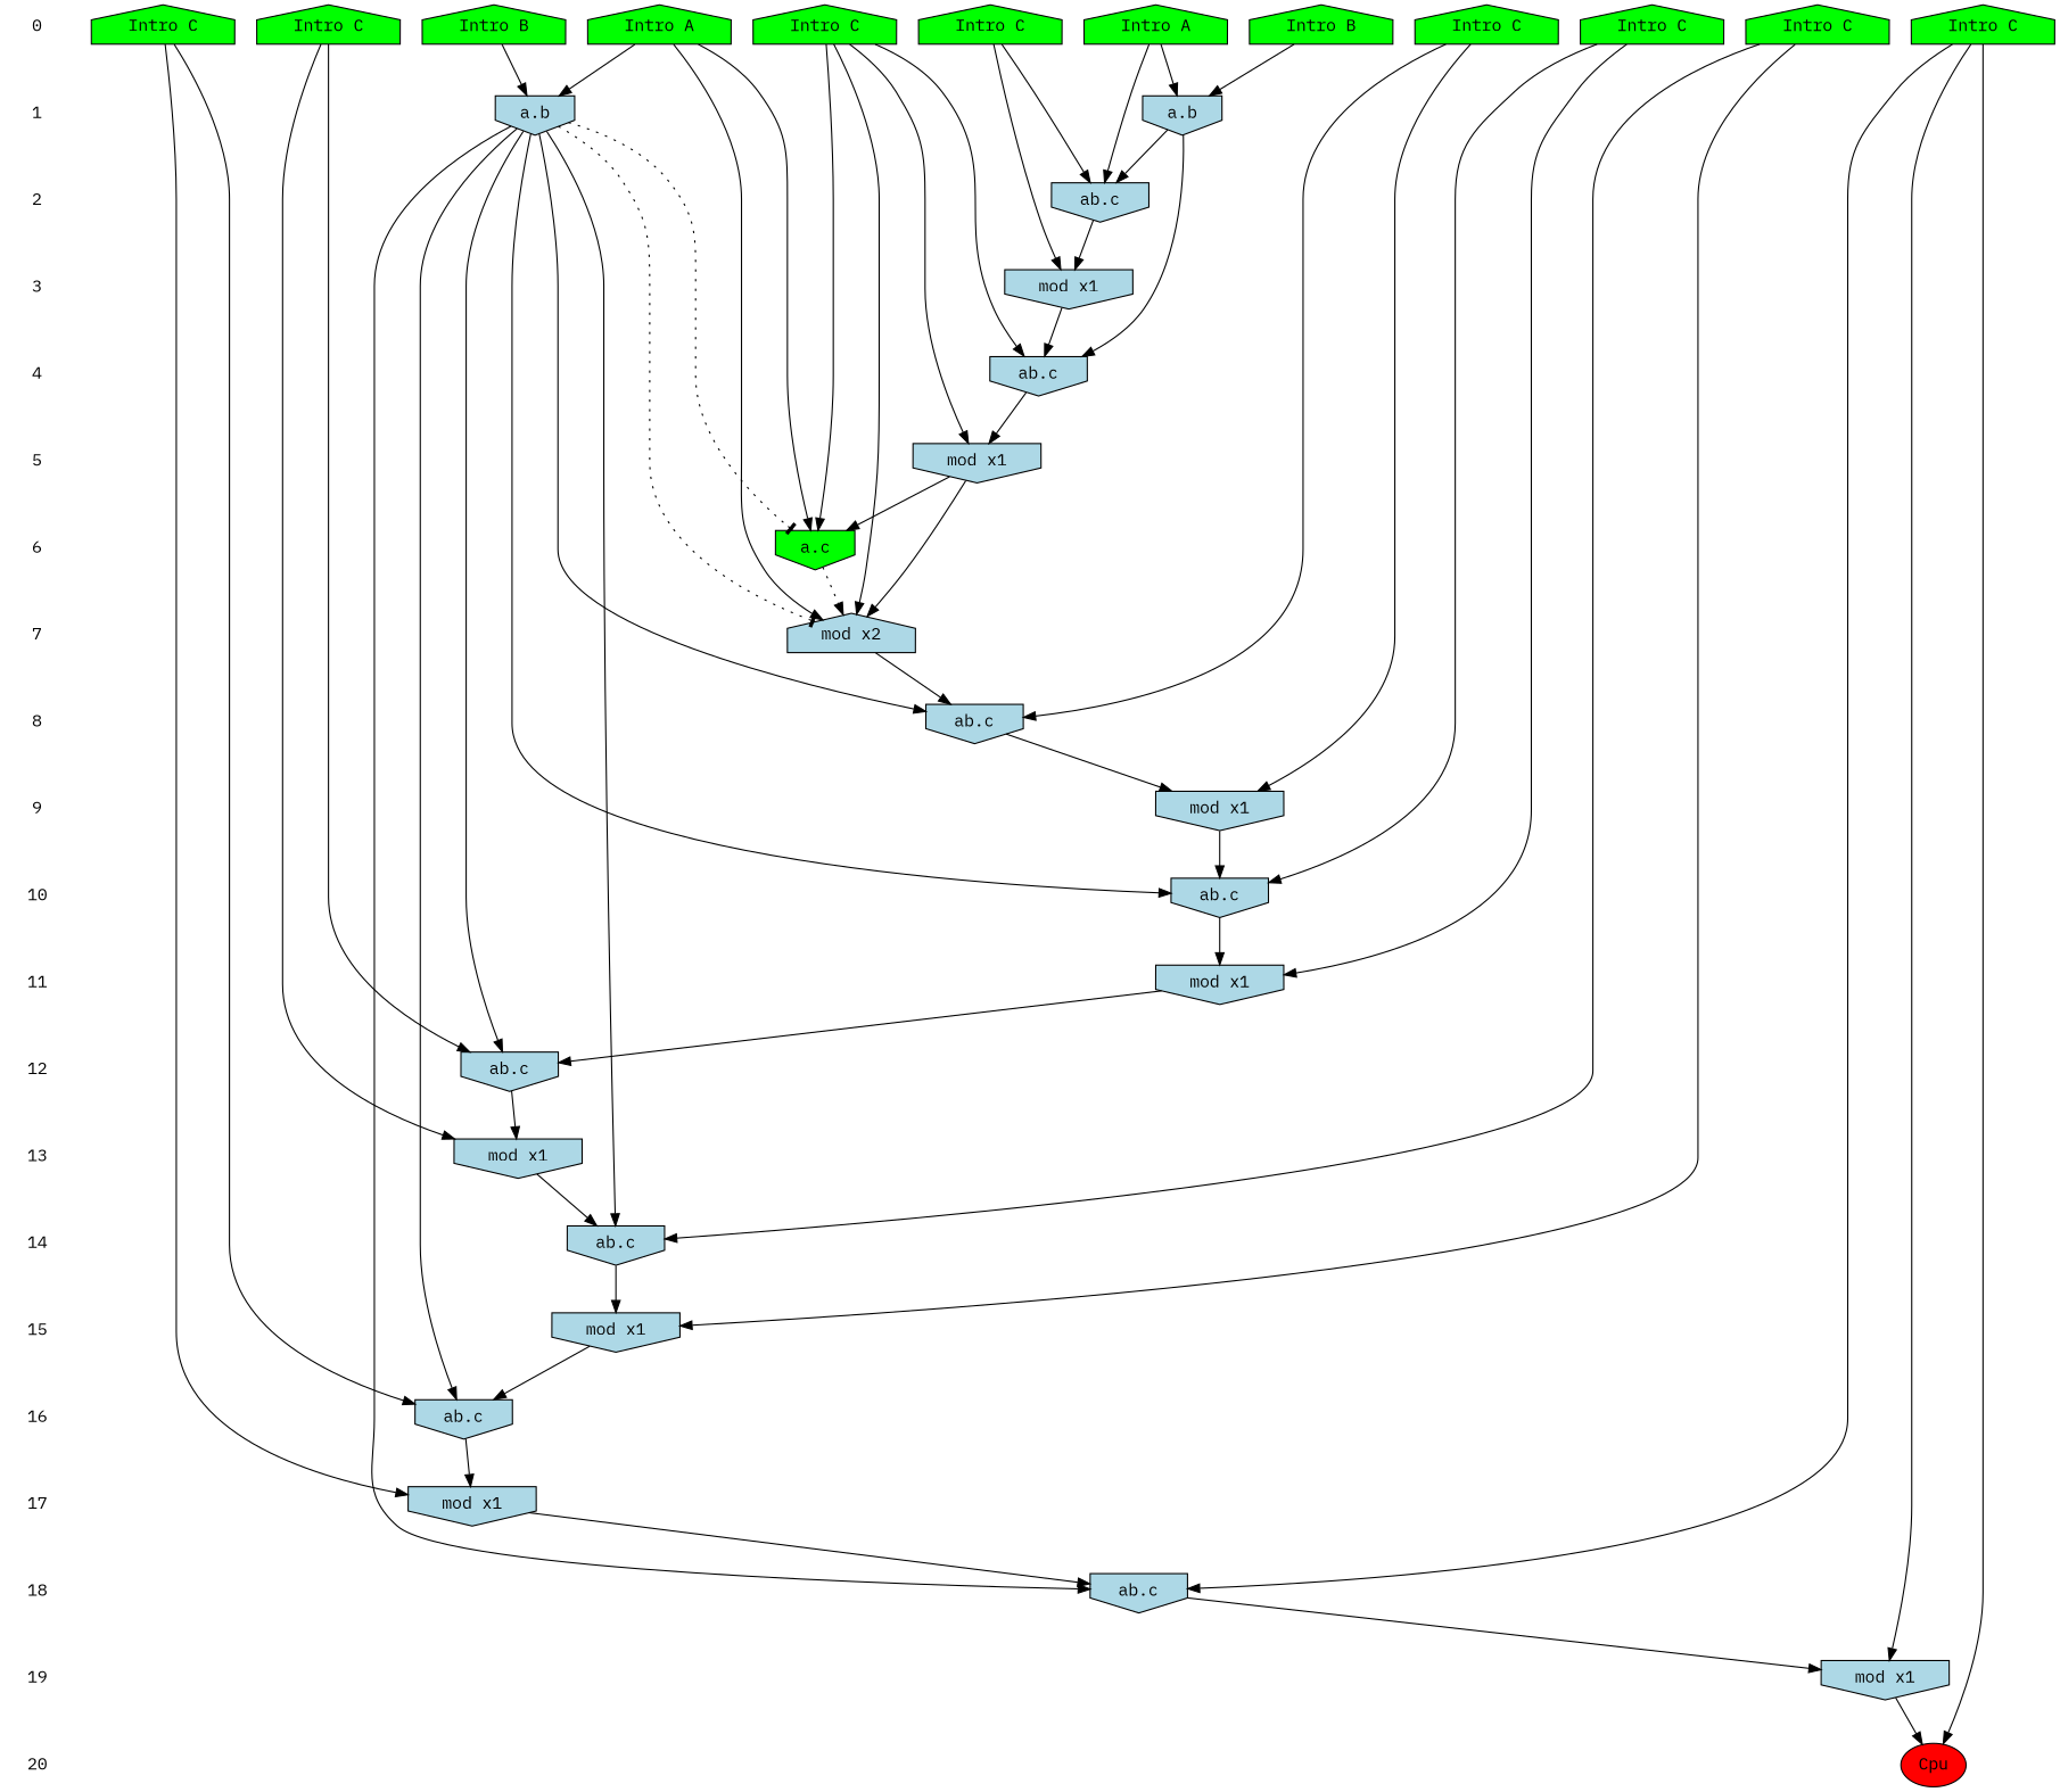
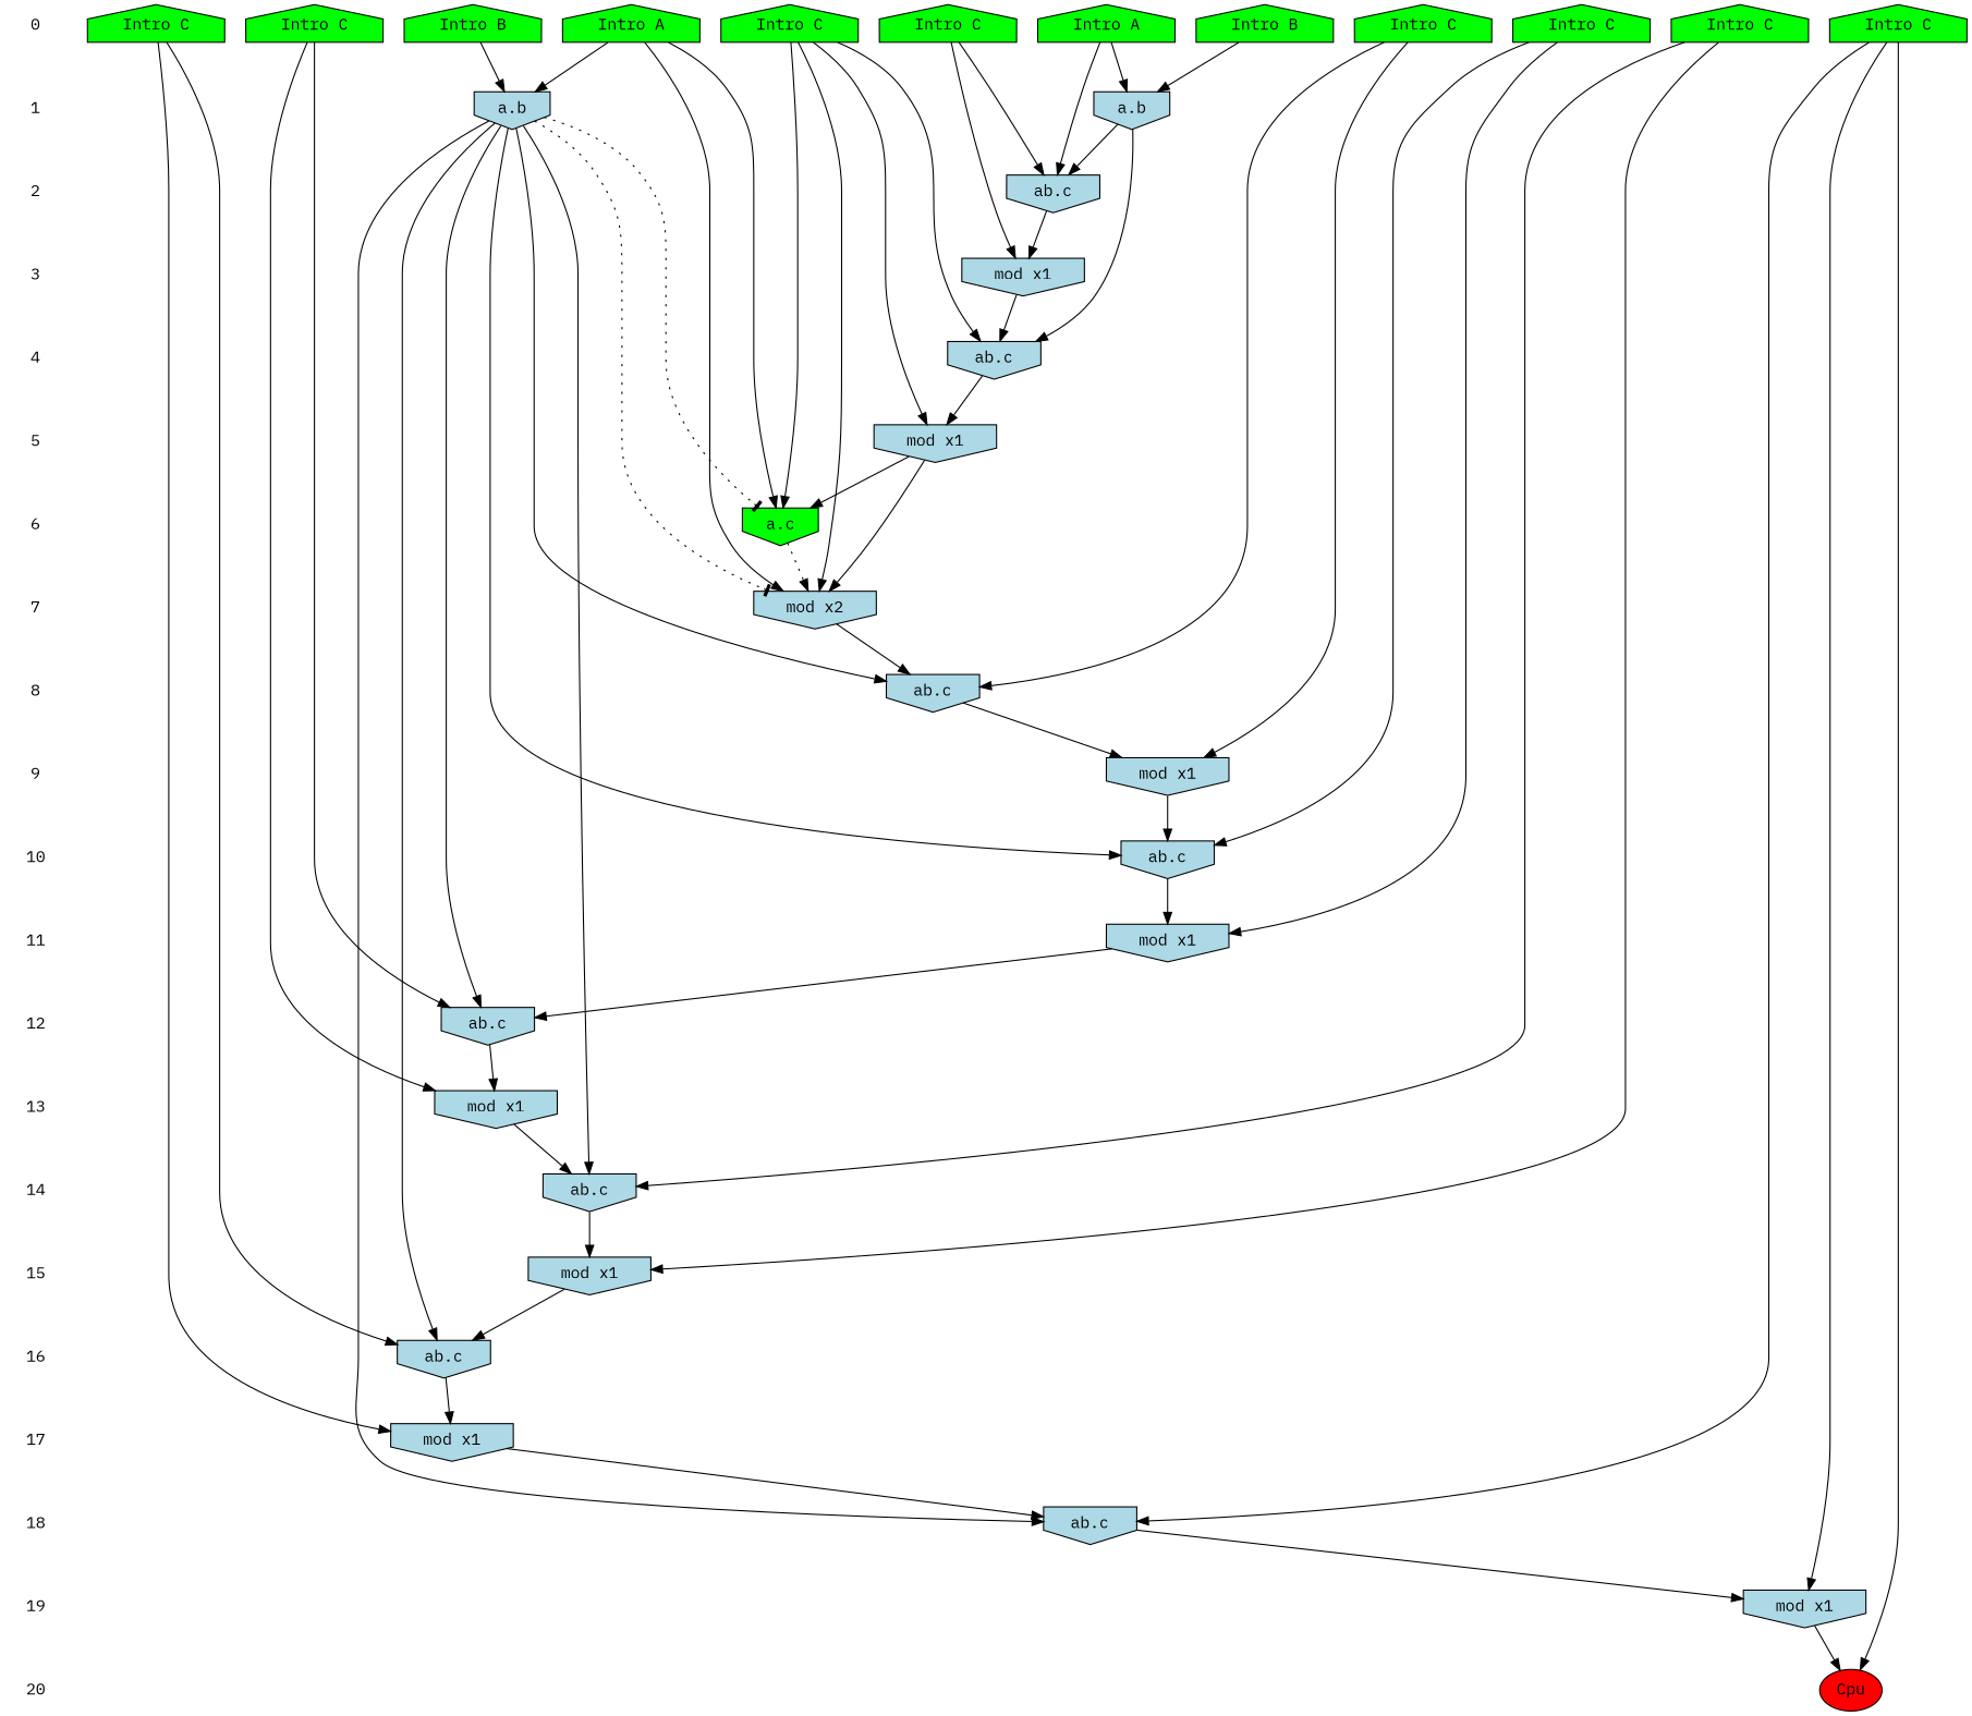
  digraph {
    fontname="IBM Plex Mono"
    ranksep=.5
    node [fontname="IBM Plex Mono" shape=plaintext style=filled]
    edge [fontname="IBM Plex Mono"]
    0 [style=""]
    n2 [fillcolor=green label="Intro B" shape=house]
    n3 [fillcolor=green label="Intro A" shape=house]
    n4 [fillcolor=green label="Intro A" shape=house]
    n5 [fillcolor=green label="Intro B" shape=house]
    n6 [fillcolor=green label="Intro C" shape=house]
    n7 [fillcolor=green label="Intro C" shape=house]
    n8 [fillcolor=green label="Intro C" shape=house]
    n9 [fillcolor=green label="Intro C" shape=house]
    n10 [fillcolor=green label="Intro C" shape=house]
    n11 [fillcolor=green label="Intro C" shape=house]
    n12 [fillcolor=green label="Intro C" shape=house]
    n13 [fillcolor=green label="Intro C" shape=house]
    1 [style=""]
    n15 [fillcolor=lightblue label="a.b" shape=invhouse]
    n16 [fillcolor=lightblue label="a.b" shape=invhouse]
    2 [style=""]
    n18 [fillcolor=lightblue label="ab.c" shape=invhouse]
    3 [style=""]
    n20 [fillcolor=lightblue label="mod x1" shape=invhouse]
    4 [style=""]
    n22 [fillcolor=lightblue label="ab.c" shape=invhouse]
    5 [style=""]
    n24 [fillcolor=lightblue label="mod x1" shape=invhouse]
    6 [style=""]
    n26 [fillcolor=green label="a.c" shape=invhouse]
    7 [style=""]
-   n28 [fillcolor=lightblue label="mod x2" shape=house]
+   n28 [fillcolor=lightblue label="mod x2" shape=invhouse]
    8 [style=""]
    n30 [fillcolor=lightblue label="ab.c" shape=invhouse]
    9 [style=""]
    n32 [fillcolor=lightblue label="mod x1" shape=invhouse]
    10 [style=""]
    n34 [fillcolor=lightblue label="ab.c" shape=invhouse]
    11 [style=""]
    n36 [fillcolor=lightblue label="mod x1" shape=invhouse]
    12 [style=""]
    n38 [fillcolor=lightblue label="ab.c" shape=invhouse]
    13 [style=""]
    n40 [fillcolor=lightblue label="mod x1" shape=invhouse]
    14 [style=""]
    n42 [fillcolor=lightblue label="ab.c" shape=invhouse]
    15 [style=""]
    n44 [fillcolor=lightblue label="mod x1" shape=invhouse]
    16 [style=""]
    n46 [fillcolor=lightblue label="ab.c" shape=invhouse]
    17 [style=""]
    n48 [fillcolor=lightblue label="mod x1" shape=invhouse]
    18 [style=""]
    n50 [fillcolor=lightblue label="ab.c" shape=invhouse]
    19 [style=""]
    n52 [fillcolor=lightblue label="mod x1" shape=invhouse]
    20 [style=""]
    n54 [fillcolor=red label=Cpu shape=""]
    subgraph sub_1 {
      rank=same
      0
      n2
      n3
      n4
      n5
      n6
      n7
      n8
      n9
      n10
      n11
      n12
      n13
    }
    subgraph sub_2 {
      rank=same
      1
      n15
      n16
    }
    subgraph sub_3 {
      rank=same
      2
      n18
    }
    subgraph sub_4 {
      rank=same
      3
      n20
    }
    subgraph sub_5 {
      rank=same
      4
      n22
    }
    subgraph sub_6 {
      rank=same
      5
      n24
    }
    subgraph sub_7 {
      rank=same
      6
      n26
    }
    subgraph sub_8 {
      rank=same
      7
      n28
    }
    subgraph sub_9 {
      rank=same
      8
      n30
    }
    subgraph sub_10 {
      rank=same
      9
      n32
    }
    subgraph sub_11 {
      rank=same
      10
      n34
    }
    subgraph sub_12 {
      rank=same
      11
      n36
    }
    subgraph sub_13 {
      rank=same
      12
      n38
    }
    subgraph sub_14 {
      rank=same
      13
      n40
    }
    subgraph sub_15 {
      rank=same
      14
      n42
    }
    subgraph sub_16 {
      rank=same
      15
      n44
    }
    subgraph sub_17 {
      rank=same
      16
      n46
    }
    subgraph sub_18 {
      rank=same
      17
      n48
    }
    subgraph sub_19 {
      rank=same
      18
      n50
    }
    subgraph sub_20 {
      rank=same
      19
      n52
    }
    subgraph sub_21 {
      rank=same
      20
      n54
    }
    0 -> 1 [style=invis]
    n2 -> n15
    n3 -> n16
    n3 -> n26
    n3 -> n28
    n4 -> n15
    n4 -> n18
    n5 -> n16
    n6 -> n46
    n6 -> n48
    n7 -> n22
    n7 -> n24
    n7 -> n26
    n7 -> n28
    n8 -> n42
    n8 -> n44
    n9 -> n38
    n9 -> n40
    n10 -> n50
    n10 -> n52
    n10 -> n54
    n11 -> n18
    n11 -> n20
    n12 -> n30
    n12 -> n32
    n13 -> n34
    n13 -> n36
    1 -> 2 [style=invis]
    n15 -> n18
    n15 -> n22
    n16 -> n26 [arrowhead=tee style=dotted]
    n16 -> n28 [arrowhead=tee style=dotted]
    n16 -> n30
    n16 -> n34
    n16 -> n38
    n16 -> n42
    n16 -> n46
    n16 -> n50
    2 -> 3 [style=invis]
    n18 -> n20
    3 -> 4 [style=invis]
    n20 -> n22
    4 -> 5 [style=invis]
    n22 -> n24
    5 -> 6 [style=invis]
    n24 -> n26
    n24 -> n28
    6 -> 7 [style=invis]
    n26 -> n28 [style=dotted]
    7 -> 8 [style=invis]
    n28 -> n30
    8 -> 9 [style=invis]
    n30 -> n32
    9 -> 10 [style=invis]
    n32 -> n34
    10 -> 11 [style=invis]
    n34 -> n36
    11 -> 12 [style=invis]
    n36 -> n38
    12 -> 13 [style=invis]
    n38 -> n40
    13 -> 14 [style=invis]
    n40 -> n42
    14 -> 15 [style=invis]
    n42 -> n44
    15 -> 16 [style=invis]
    n44 -> n46
    16 -> 17 [style=invis]
    n46 -> n48
    17 -> 18 [style=invis]
    n48 -> n50
    18 -> 19 [style=invis]
    n50 -> n52
    19 -> 20 [style=invis]
    n52 -> n54
  }
